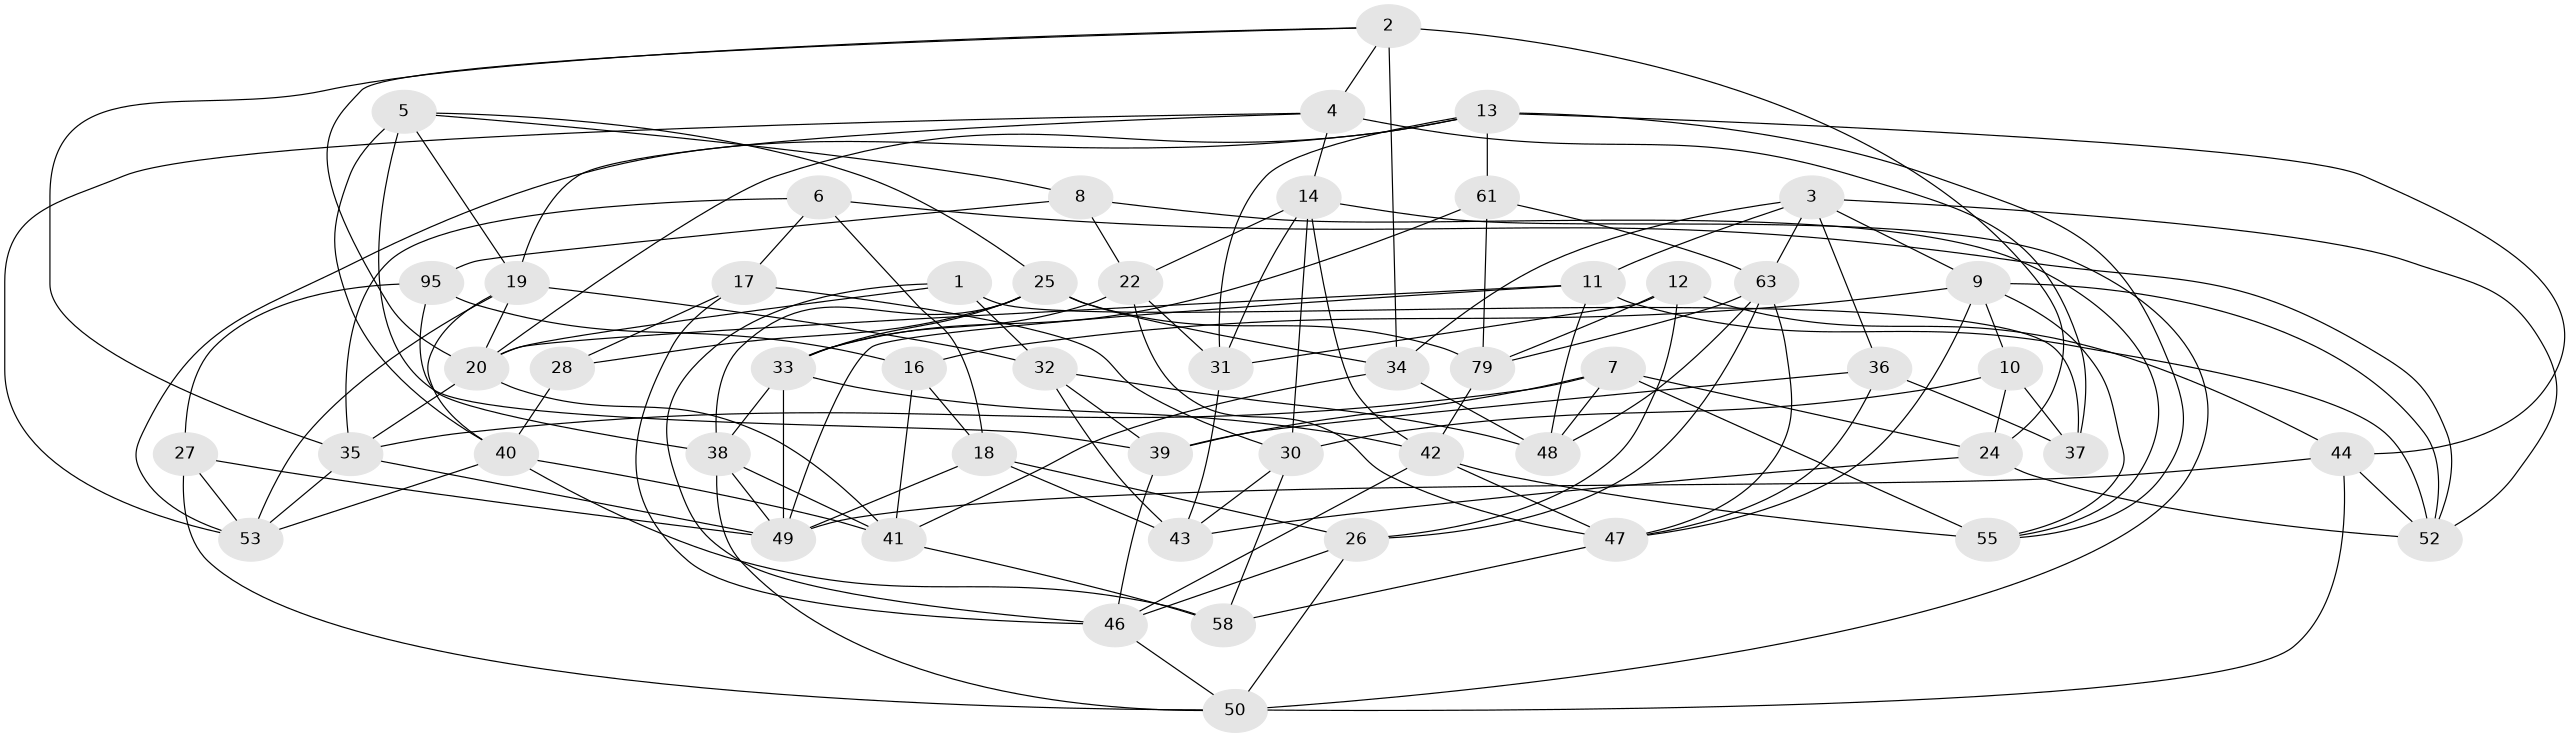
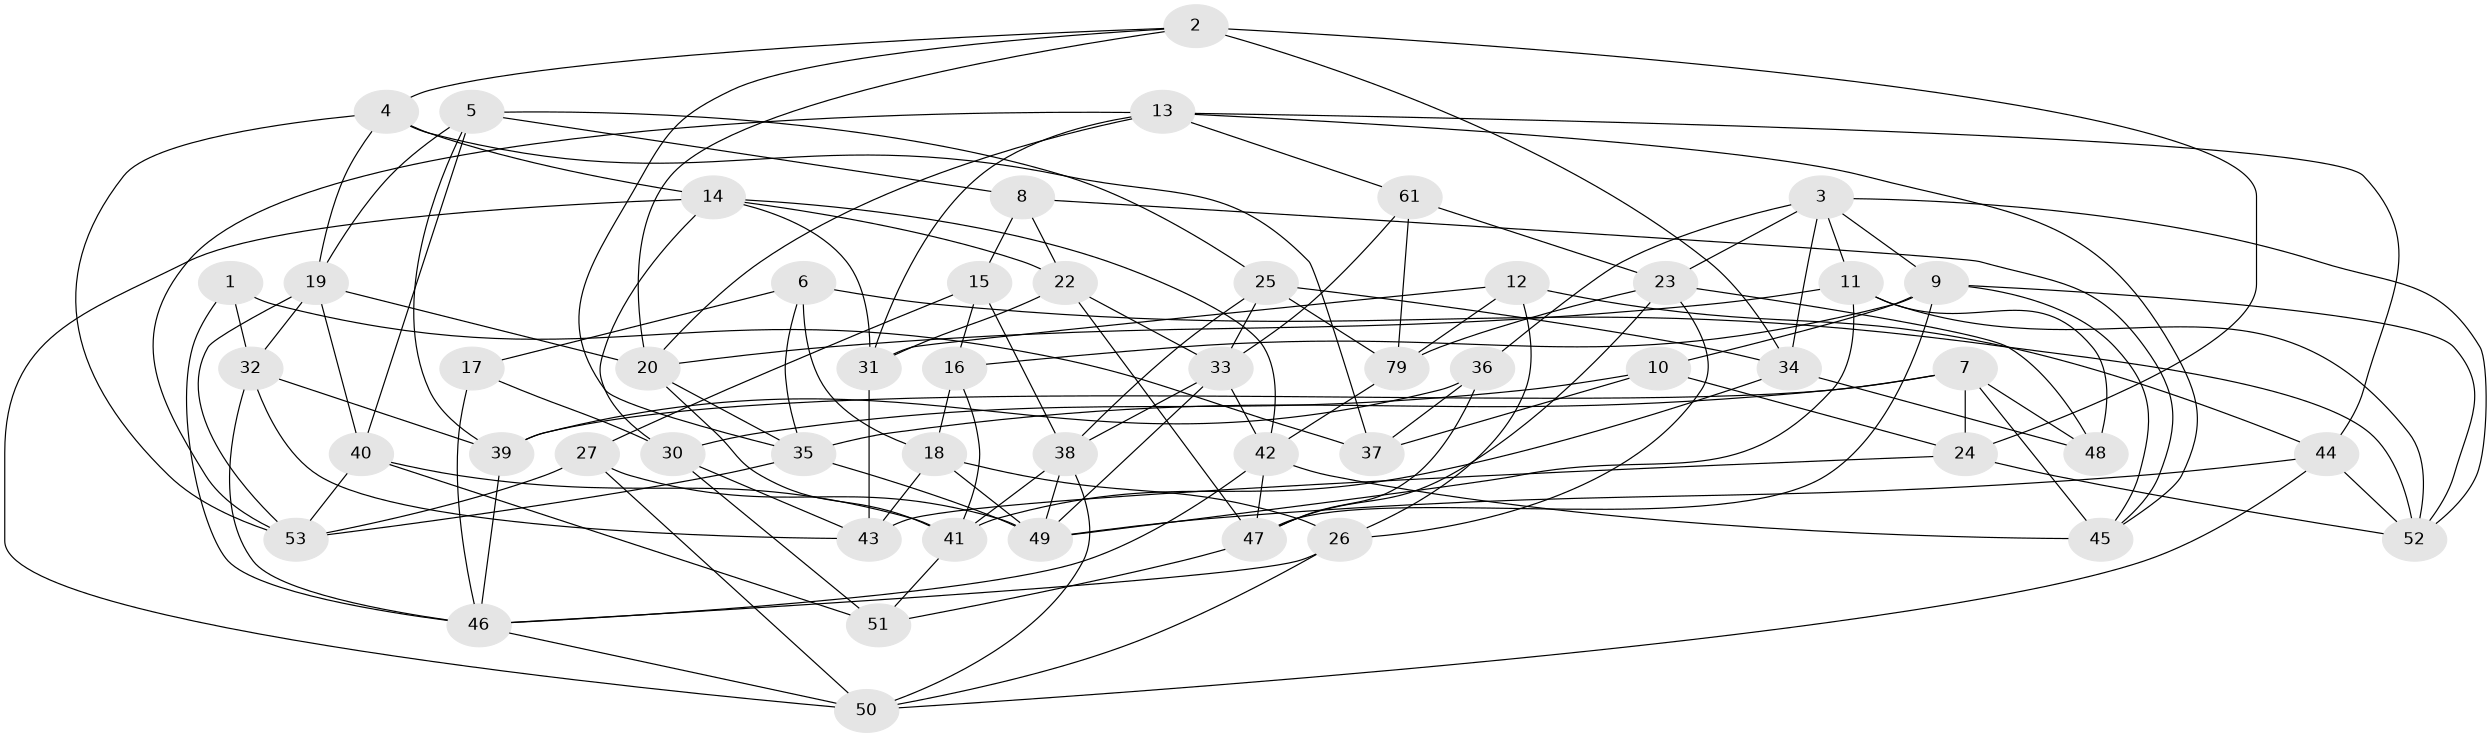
  graph {
    fontname="DejaVu Sans"
    node [color=gray90 fontname="DejaVu Sans" style=filled]
    edge [fontname="DejaVu Sans" weight=1.0]
    1
    20
    32
    37
    46
    35
    41
    39
    43
    50
    2
    4
    24
    34
    14
    19
    53
    52
    48
    49
    3
    9
    11
-   23 [label=63]
+   23
    36
-   45 [label=55]
+   45
    10
    16
    47
    26
    n31 [label=79]
    22
    30
    31
    42
    40
    5
    8
    25
-   15 [label=95]
+   15
    38
-   28
    33
-   51 [label=58]
+   51
    6
    17
    18
    7
    27
    12
    44
    13
    n53 [label=61]
-   1 -- 20
    1 -- 32
    1 -- 37
    1 -- 46
    20 -- 35
    20 -- 41
-   32 -- 48
+   32 -- 46
    32 -- 39
    32 -- 43
    46 -- 50
    35 -- 53
    35 -- 49
    41 -- 51
    39 -- 46
    2 -- 20
    2 -- 35
    2 -- 4
    2 -- 24 [weight=2.0]
    2 -- 34
    4 -- 37 [weight=2.0]
    4 -- 14
    4 -- 19
    4 -- 53
    24 -- 43
    24 -- 52
    34 -- 41
    34 -- 48
    14 -- 50
    14 -- 22
    14 -- 30
    14 -- 31
    14 -- 42
    19 -- 20 [weight=2.0]
    19 -- 32 [weight=2.0]
    19 -- 53
    19 -- 40
    3 -- 34
    3 -- 52
    3 -- 9
    3 -- 11 [weight=2.0]
    3 -- 23
    3 -- 36 [weight=2.0]
    9 -- 52
    9 -- 45
    9 -- 10
    9 -- 16
    9 -- 47
    11 -- 20
    11 -- 52
    11 -- 48
    11 -- 49
    23 -- 48
    23 -- 47
    23 -- 26
    23 -- n31
    36 -- 37 [weight=2.0]
    36 -- 39
    36 -- 47
    10 -- 37
    10 -- 24
    10 -- 30
    16 -- 41
    16 -- 18
    47 -- 51
    26 -- 46
    26 -- 50
    n31 -- 42
    22 -- 47
    22 -- 31
    22 -- 33
    30 -- 43
    30 -- 51
    31 -- 43 [weight=2.0]
    42 -- 46
    42 -- 45
    42 -- 47
    40 -- 41
    40 -- 53
    40 -- 51
    5 -- 39 [weight=2.0]
    5 -- 19
    5 -- 40
    5 -- 8
    5 -- 25
    8 -- 45
    8 -- 22 [weight=2.0]
    8 -- 15 [weight=2.0]
    25 -- 34 [weight=2.0]
    25 -- n31 [weight=2.0]
    25 -- 38
-   25 -- 28
    25 -- 33
    15 -- 16
    15 -- 38
    15 -- 27 [weight=2.0]
    38 -- 41
    38 -- 50
    38 -- 49
-   28 -- 40
    33 -- 49
    33 -- 42
    33 -- 38
    6 -- 35
    6 -- 52
    6 -- 17
    6 -- 18
    17 -- 46 [weight=2.0]
    17 -- 30 [weight=2.0]
-   17 -- 28
    18 -- 43
    18 -- 49
    18 -- 26 [weight=2.0]
    7 -- 35
    7 -- 39
    7 -- 24
    7 -- 48
    7 -- 45 [weight=2.0]
    27 -- 50
    27 -- 53
    27 -- 49 [weight=2.0]
    12 -- 26
    12 -- n31
    12 -- 31
    12 -- 44
    44 -- 50
    44 -- 52
    44 -- 49 [weight=2.0]
    13 -- 20
    13 -- 53
    13 -- 45
    13 -- 31
    13 -- 44
    13 -- n53
    n53 -- 23
    n53 -- n31
    n53 -- 33
  }
